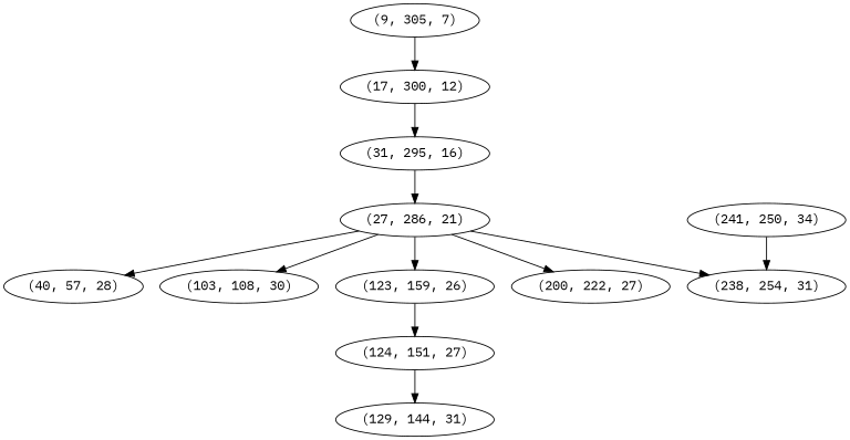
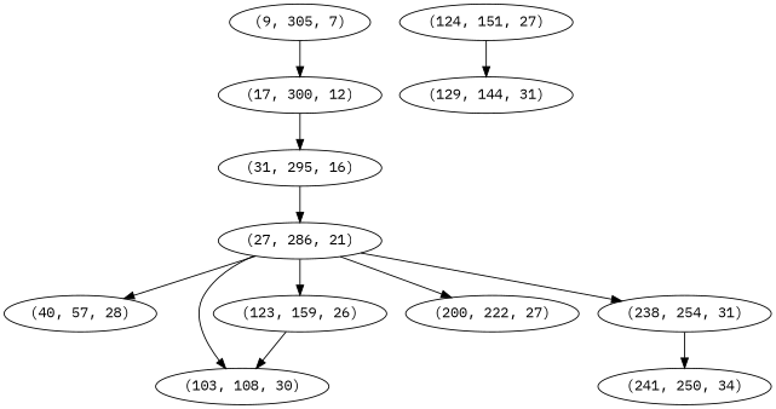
  digraph {
    fontname="IBM Plex Mono"
    node [fontname="IBM Plex Mono"]
    edge [fontname="IBM Plex Mono"]
    "(9, 305, 7)"
    "(17, 300, 12)"
    n3 [label="(31, 295, 16)"]
    "(27, 286, 21)"
    "(40, 57, 28)"
    "(103, 108, 30)"
    "(123, 159, 26)"
    "(200, 222, 27)"
    "(238, 254, 31)"
    "(124, 151, 27)"
    "(241, 250, 34)"
    "(129, 144, 31)"
    "(9, 305, 7)" -> "(17, 300, 12)"
    "(17, 300, 12)" -> n3
    n3 -> "(27, 286, 21)"
    "(27, 286, 21)" -> "(40, 57, 28)"
    "(27, 286, 21)" -> "(103, 108, 30)"
    "(27, 286, 21)" -> "(123, 159, 26)"
    "(27, 286, 21)" -> "(200, 222, 27)"
    "(27, 286, 21)" -> "(238, 254, 31)"
-   "(123, 159, 26)" -> "(124, 151, 27)"
-   "(241, 250, 34)" -> "(238, 254, 31)"
+   "(123, 159, 26)" -> "(103, 108, 30)"
+   "(238, 254, 31)" -> "(241, 250, 34)"
    "(124, 151, 27)" -> "(129, 144, 31)"
  }
